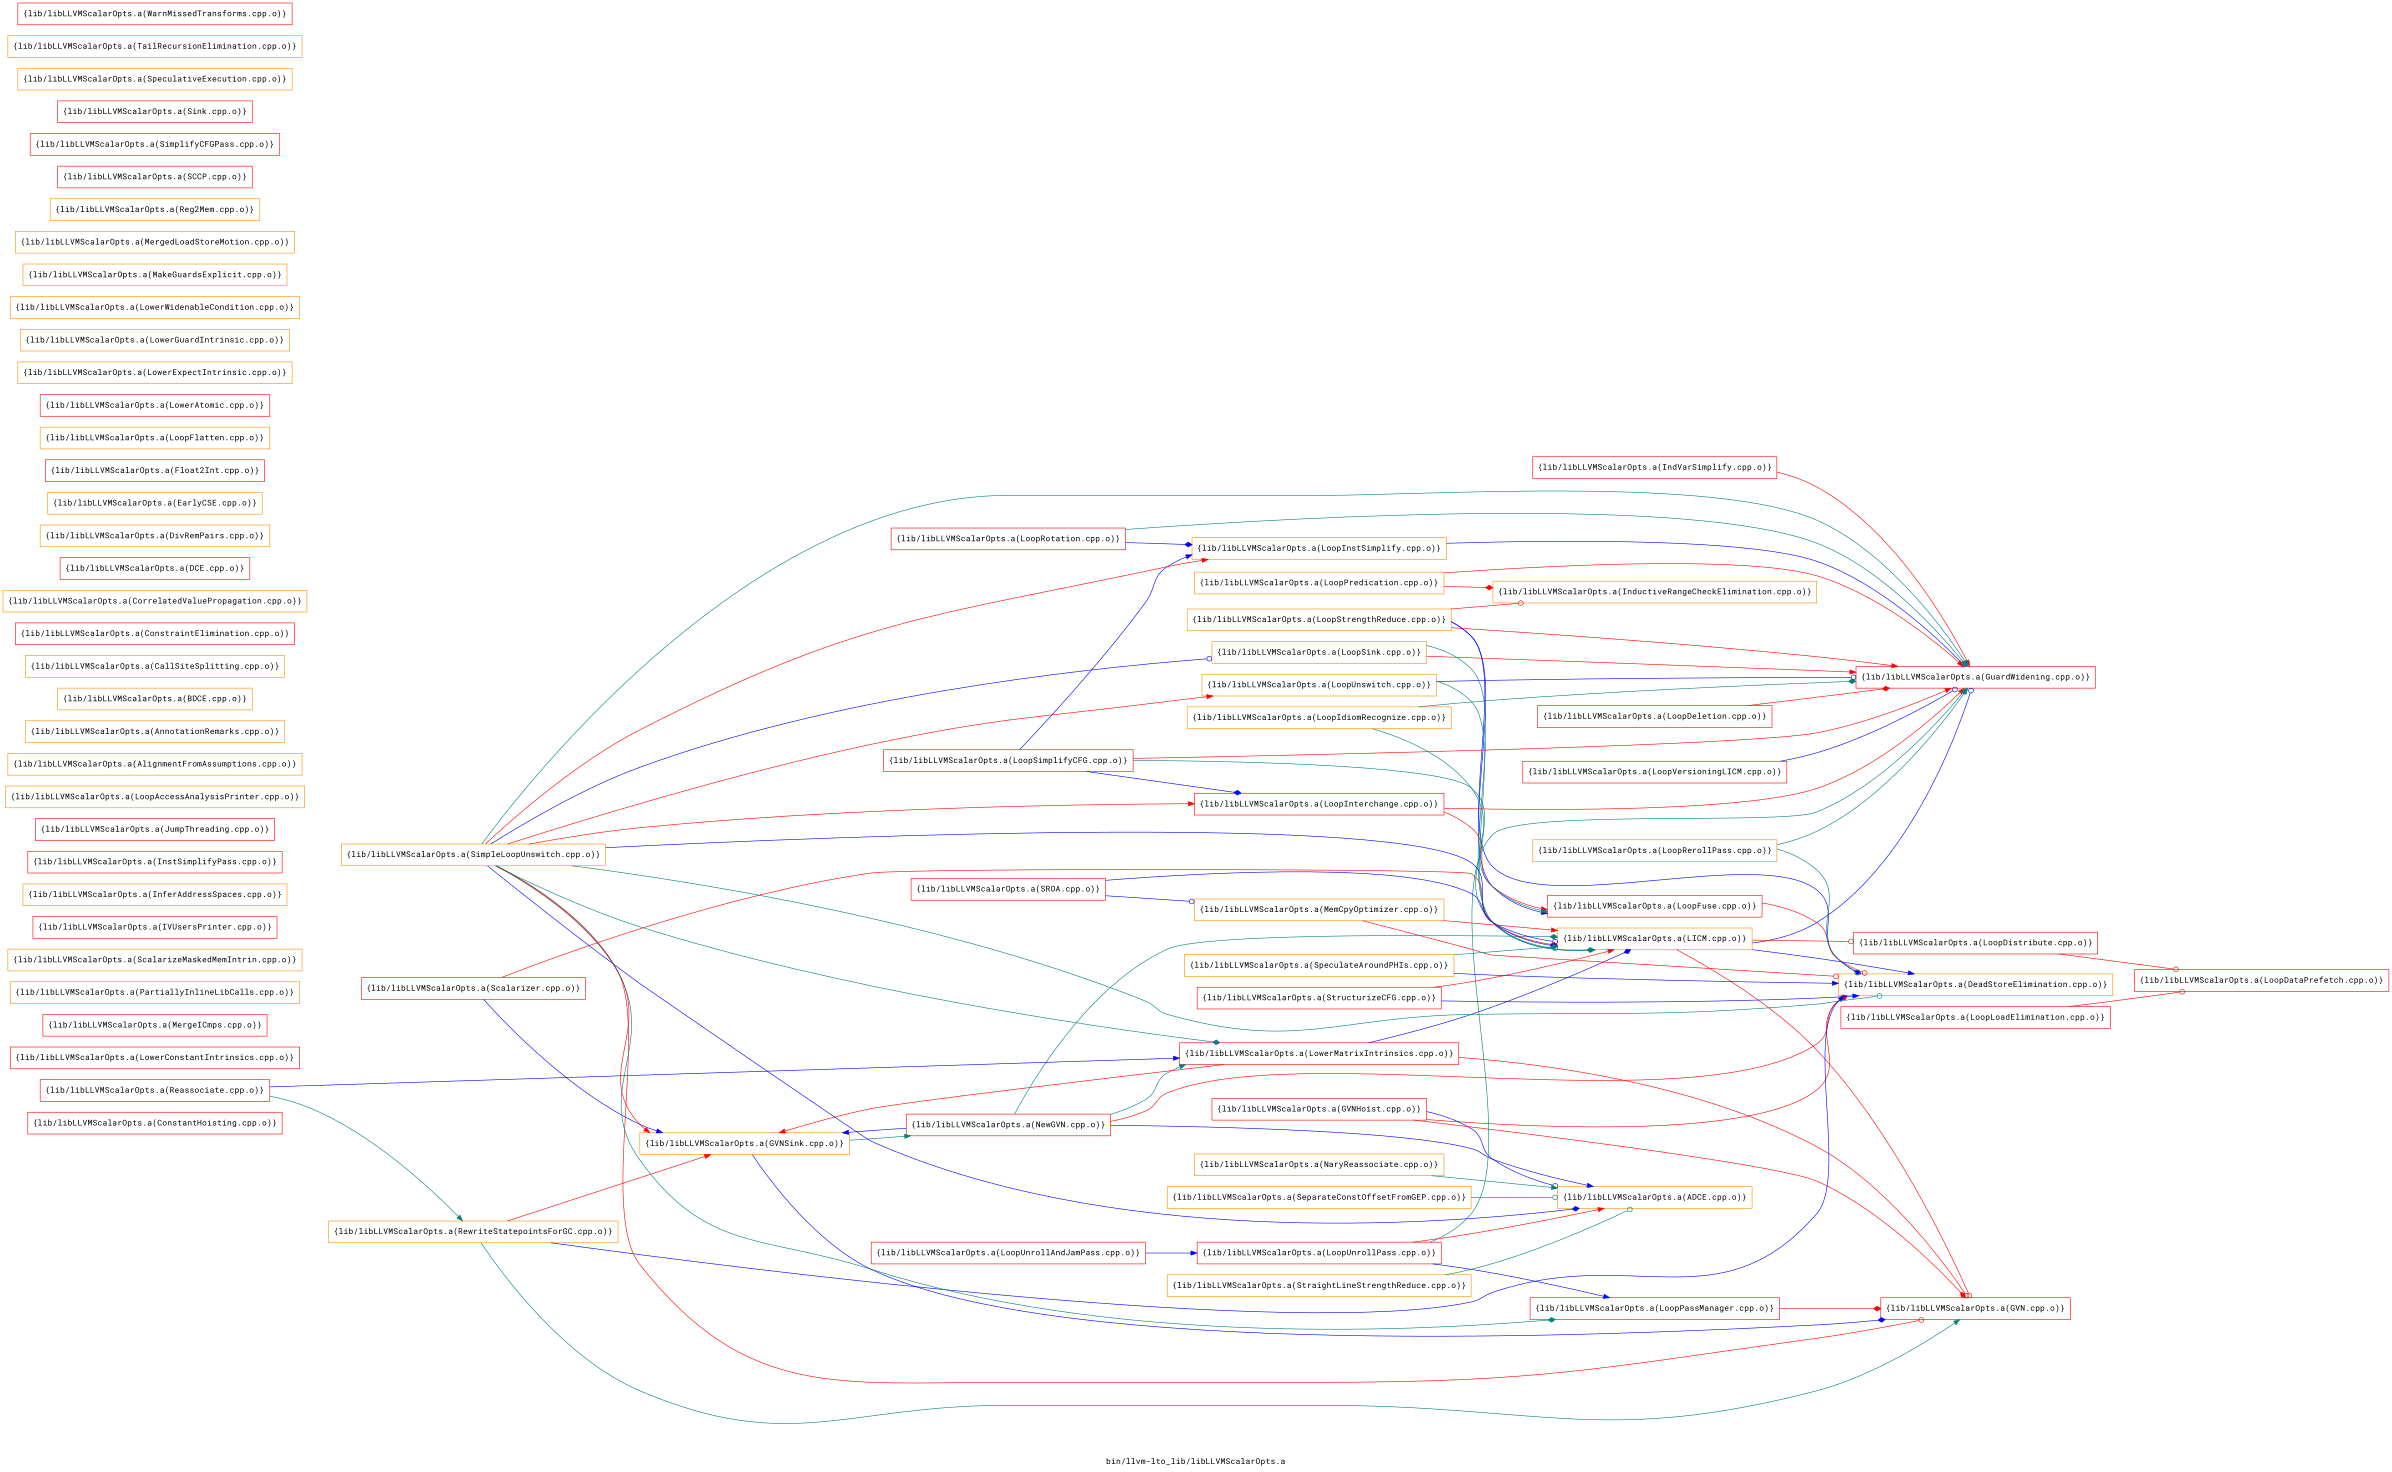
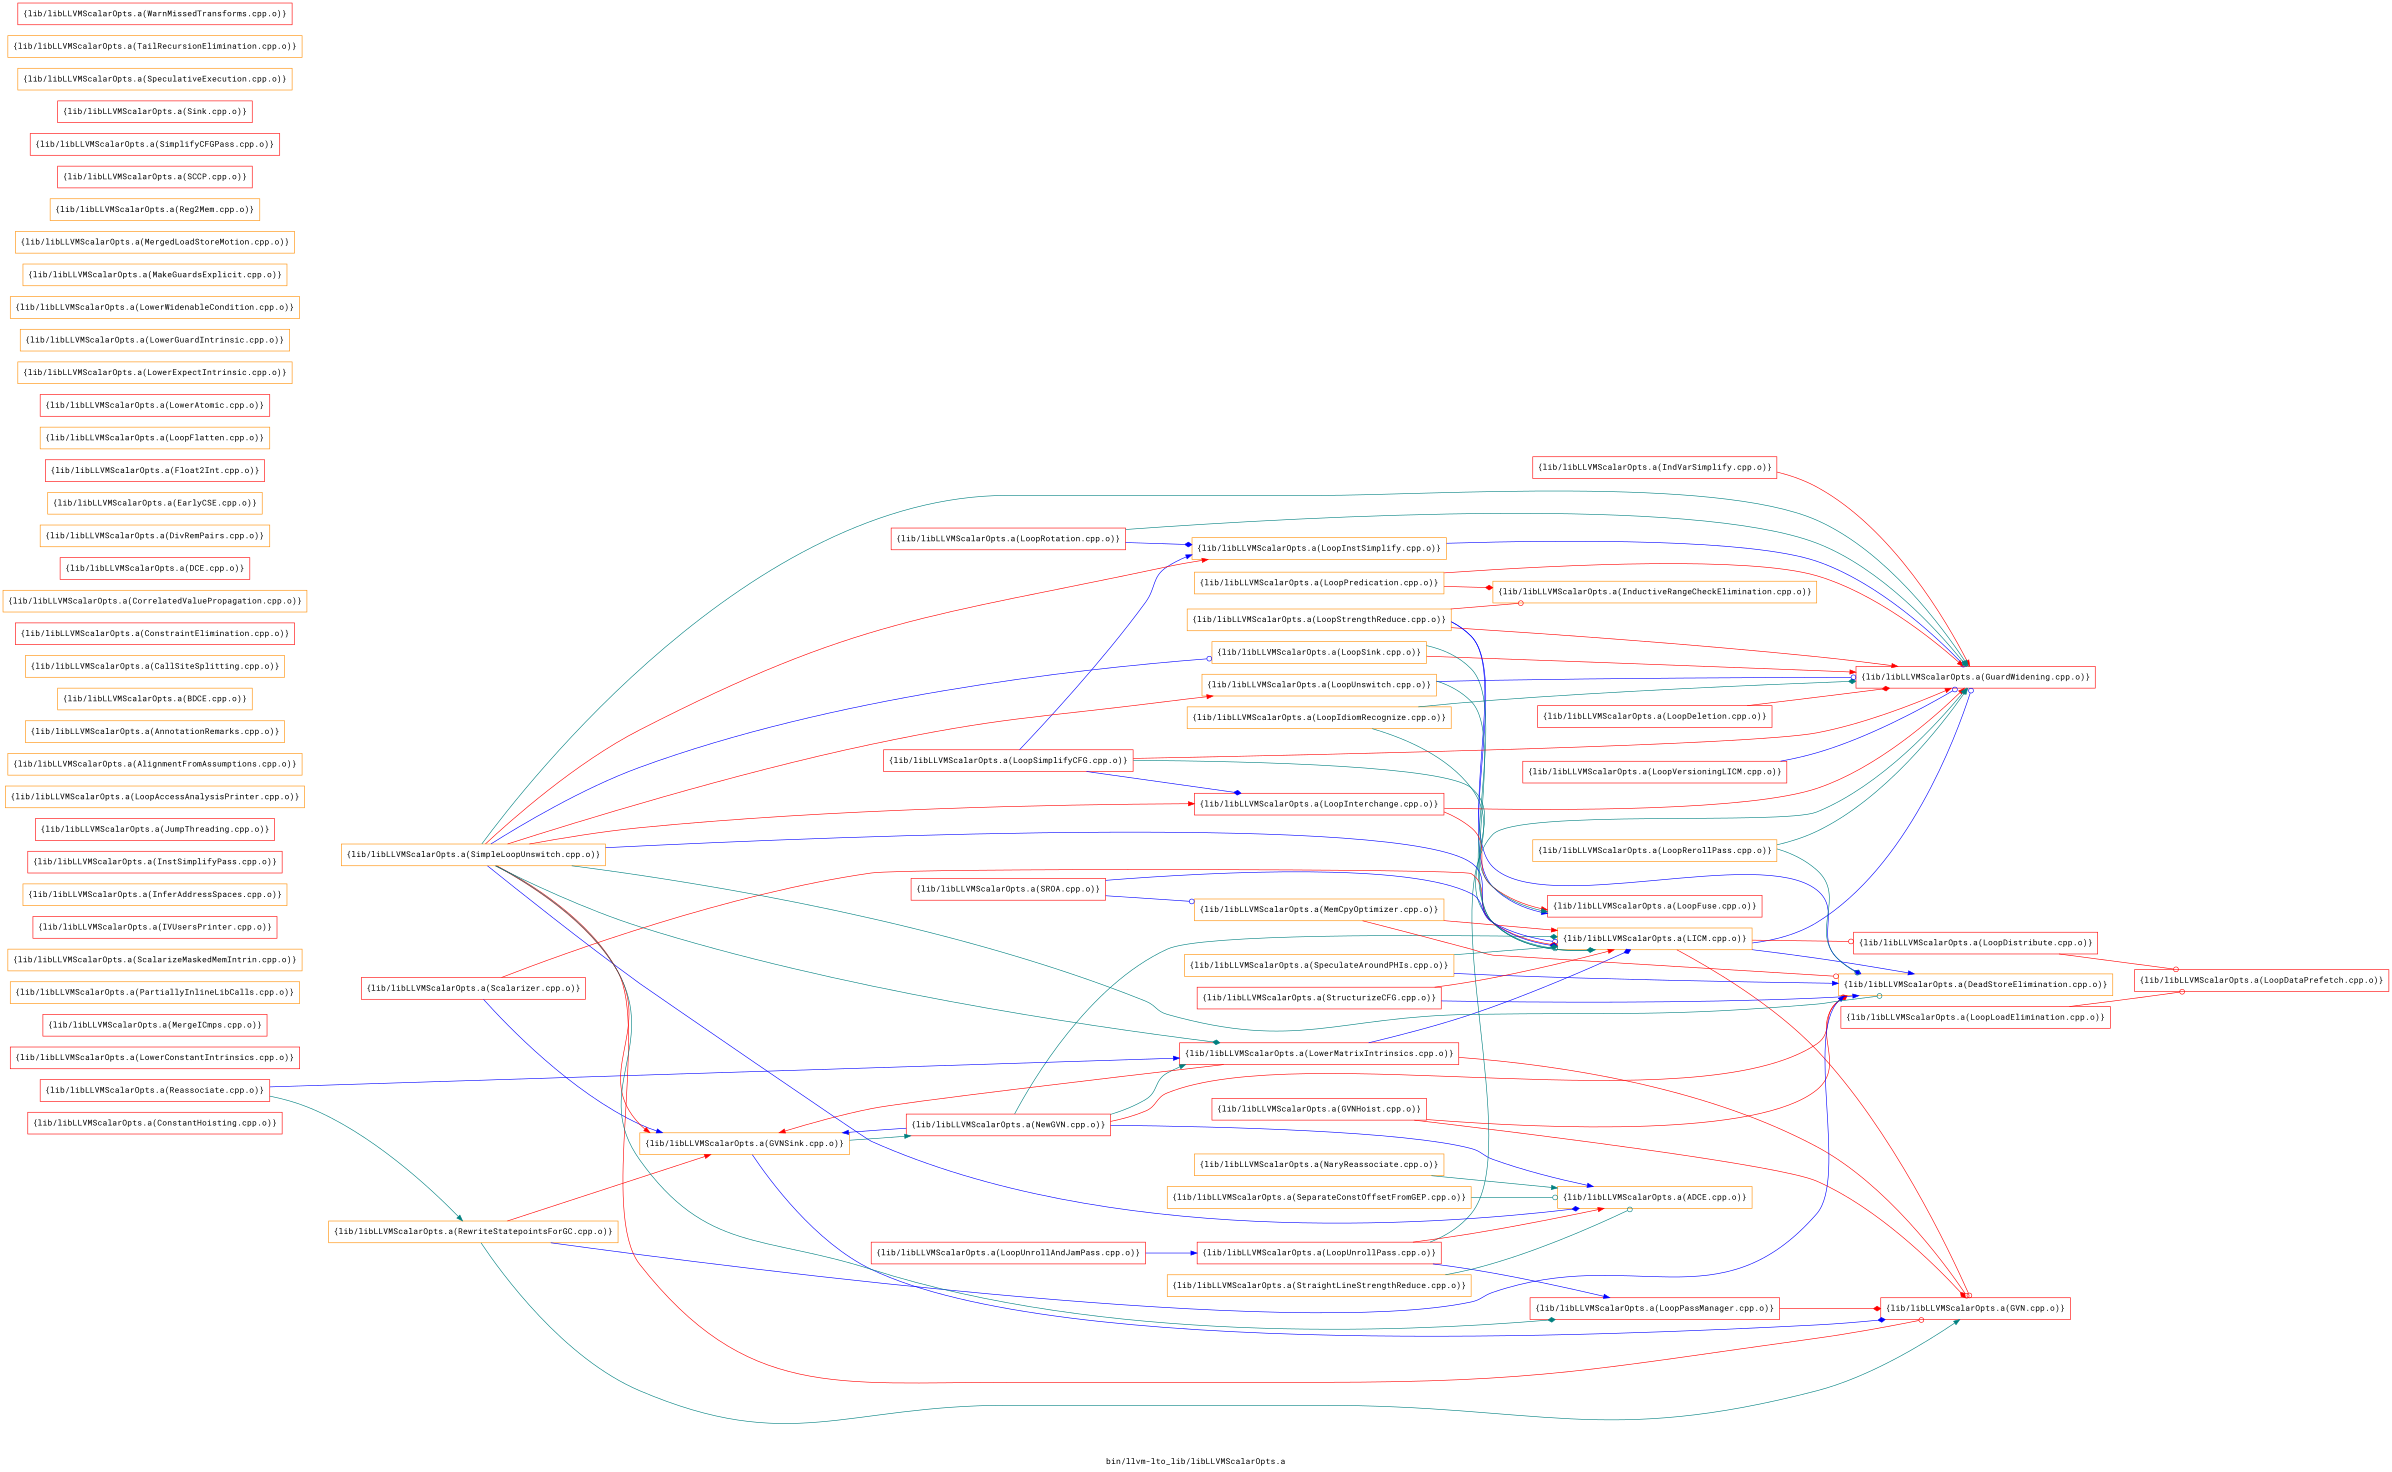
  digraph {
    fontname="Roboto Mono"
    label="bin/llvm-lto_lib/libLLVMScalarOpts.a"
    rankdir=LR
    node [color=darkorange fontname="Roboto Mono" group=0 shape=box]
    edge [arrowhead=normal color=red fontname="Roboto Mono"]
    n1 [color=red label="{lib/libLLVMScalarOpts.a(ConstantHoisting.cpp.o)}"]
    n2 [label="{lib/libLLVMScalarOpts.a(LoopStrengthReduce.cpp.o)}"]
    n3 [label="{lib/libLLVMScalarOpts.a(InductiveRangeCheckElimination.cpp.o)}"]
    n4 [label="{lib/libLLVMScalarOpts.a(DeadStoreElimination.cpp.o)}"]
    n5 [color=red label="{lib/libLLVMScalarOpts.a(GuardWidening.cpp.o)}"]
    n6 [color=red label="{lib/libLLVMScalarOpts.a(LoopFuse.cpp.o)}"]
    n7 [label="{lib/libLLVMScalarOpts.a(ADCE.cpp.o)}"]
    n8 [color=red label="{lib/libLLVMScalarOpts.a(LowerConstantIntrinsics.cpp.o)}"]
    n9 [color=red label="{lib/libLLVMScalarOpts.a(MergeICmps.cpp.o)}"]
    n10 [label="{lib/libLLVMScalarOpts.a(PartiallyInlineLibCalls.cpp.o)}"]
    n11 [label="{lib/libLLVMScalarOpts.a(ScalarizeMaskedMemIntrin.cpp.o)}"]
    n12 [color=red label="{lib/libLLVMScalarOpts.a(GVNHoist.cpp.o)}"]
    n13 [color=red label="{lib/libLLVMScalarOpts.a(GVN.cpp.o)}"]
    n14 [label="{lib/libLLVMScalarOpts.a(GVNSink.cpp.o)}"]
    n15 [color=red label="{lib/libLLVMScalarOpts.a(NewGVN.cpp.o)}"]
    n16 [label="{lib/libLLVMScalarOpts.a(LICM.cpp.o)}"]
    n17 [color=red label="{lib/libLLVMScalarOpts.a(LowerMatrixIntrinsics.cpp.o)}"]
    n18 [color=red label="{lib/libLLVMScalarOpts.a(LoopDistribute.cpp.o)}"]
    n19 [color=red label="{lib/libLLVMScalarOpts.a(IVUsersPrinter.cpp.o)}"]
    n20 [color=red label="{lib/libLLVMScalarOpts.a(IndVarSimplify.cpp.o)}"]
    n21 [label="{lib/libLLVMScalarOpts.a(InferAddressSpaces.cpp.o)}"]
    n22 [color=red label="{lib/libLLVMScalarOpts.a(InstSimplifyPass.cpp.o)}"]
    n23 [color=red label="{lib/libLLVMScalarOpts.a(JumpThreading.cpp.o)}"]
    n24 [label="{lib/libLLVMScalarOpts.a(LoopAccessAnalysisPrinter.cpp.o)}"]
    n25 [label="{lib/libLLVMScalarOpts.a(LoopSink.cpp.o)}"]
    n26 [label="{lib/libLLVMScalarOpts.a(AlignmentFromAssumptions.cpp.o)}"]
    n27 [label="{lib/libLLVMScalarOpts.a(AnnotationRemarks.cpp.o)}"]
    n28 [label="{lib/libLLVMScalarOpts.a(BDCE.cpp.o)}"]
    n29 [label="{lib/libLLVMScalarOpts.a(CallSiteSplitting.cpp.o)}"]
    n30 [color=red label="{lib/libLLVMScalarOpts.a(ConstraintElimination.cpp.o)}"]
    n31 [label="{lib/libLLVMScalarOpts.a(CorrelatedValuePropagation.cpp.o)}"]
    n32 [color=red label="{lib/libLLVMScalarOpts.a(DCE.cpp.o)}"]
    n33 [label="{lib/libLLVMScalarOpts.a(DivRemPairs.cpp.o)}"]
    n34 [label="{lib/libLLVMScalarOpts.a(EarlyCSE.cpp.o)}"]
    n35 [color=red label="{lib/libLLVMScalarOpts.a(Float2Int.cpp.o)}"]
    n36 [color=red label="{lib/libLLVMScalarOpts.a(LoopDeletion.cpp.o)}"]
    n37 [color=red label="{lib/libLLVMScalarOpts.a(LoopDataPrefetch.cpp.o)}"]
    n38 [label="{lib/libLLVMScalarOpts.a(LoopIdiomRecognize.cpp.o)}"]
    n39 [label="{lib/libLLVMScalarOpts.a(LoopInstSimplify.cpp.o)}"]
    n40 [color=red label="{lib/libLLVMScalarOpts.a(LoopInterchange.cpp.o)}"]
    n41 [label="{lib/libLLVMScalarOpts.a(LoopFlatten.cpp.o)}"]
    n42 [color=red label="{lib/libLLVMScalarOpts.a(LoopLoadElimination.cpp.o)}"]
    n43 [color=red label="{lib/libLLVMScalarOpts.a(LoopPassManager.cpp.o)}"]
    n44 [label="{lib/libLLVMScalarOpts.a(LoopPredication.cpp.o)}"]
    n45 [label="{lib/libLLVMScalarOpts.a(LoopRerollPass.cpp.o)}"]
    n46 [color=red label="{lib/libLLVMScalarOpts.a(LoopRotation.cpp.o)}"]
    n47 [color=red label="{lib/libLLVMScalarOpts.a(LoopSimplifyCFG.cpp.o)}"]
    n48 [color=red label="{lib/libLLVMScalarOpts.a(LoopUnrollPass.cpp.o)}"]
    n49 [color=red label="{lib/libLLVMScalarOpts.a(LoopUnrollAndJamPass.cpp.o)}"]
    n50 [color=red label="{lib/libLLVMScalarOpts.a(LoopVersioningLICM.cpp.o)}"]
    n51 [color=red label="{lib/libLLVMScalarOpts.a(LowerAtomic.cpp.o)}"]
    n52 [label="{lib/libLLVMScalarOpts.a(LowerExpectIntrinsic.cpp.o)}"]
    n53 [label="{lib/libLLVMScalarOpts.a(LowerGuardIntrinsic.cpp.o)}"]
    n54 [label="{lib/libLLVMScalarOpts.a(LowerWidenableCondition.cpp.o)}"]
    n55 [label="{lib/libLLVMScalarOpts.a(MakeGuardsExplicit.cpp.o)}"]
    n56 [label="{lib/libLLVMScalarOpts.a(MemCpyOptimizer.cpp.o)}"]
    n57 [label="{lib/libLLVMScalarOpts.a(MergedLoadStoreMotion.cpp.o)}"]
    n58 [label="{lib/libLLVMScalarOpts.a(NaryReassociate.cpp.o)}"]
    n59 [color=red label="{lib/libLLVMScalarOpts.a(Reassociate.cpp.o)}"]
    n60 [label="{lib/libLLVMScalarOpts.a(RewriteStatepointsForGC.cpp.o)}"]
    n61 [label="{lib/libLLVMScalarOpts.a(Reg2Mem.cpp.o)}"]
    n62 [color=red label="{lib/libLLVMScalarOpts.a(SCCP.cpp.o)}"]
    n63 [color=red label="{lib/libLLVMScalarOpts.a(SROA.cpp.o)}"]
    n64 [color=red label="{lib/libLLVMScalarOpts.a(Scalarizer.cpp.o)}"]
    n65 [label="{lib/libLLVMScalarOpts.a(SeparateConstOffsetFromGEP.cpp.o)}"]
    n66 [label="{lib/libLLVMScalarOpts.a(SimpleLoopUnswitch.cpp.o)}"]
    n67 [label="{lib/libLLVMScalarOpts.a(LoopUnswitch.cpp.o)}"]
    n68 [color=red label="{lib/libLLVMScalarOpts.a(SimplifyCFGPass.cpp.o)}"]
    n69 [color=red label="{lib/libLLVMScalarOpts.a(Sink.cpp.o)}"]
    n70 [label="{lib/libLLVMScalarOpts.a(SpeculativeExecution.cpp.o)}"]
    n71 [label="{lib/libLLVMScalarOpts.a(SpeculateAroundPHIs.cpp.o)}"]
    n72 [label="{lib/libLLVMScalarOpts.a(StraightLineStrengthReduce.cpp.o)}"]
    n73 [color=red label="{lib/libLLVMScalarOpts.a(StructurizeCFG.cpp.o)}"]
    n74 [label="{lib/libLLVMScalarOpts.a(TailRecursionElimination.cpp.o)}"]
    n75 [color=red label="{lib/libLLVMScalarOpts.a(WarnMissedTransforms.cpp.o)}"]
    n2 -> n3 [arrowhead=odot]
    n2 -> n4 [arrowhead=diamond color=blue]
    n2 -> n5
    n2 -> n6 [color=blue]
-   n6 -> n4 [arrowhead=odot]
    n12 -> n4 [arrowhead=odot]
-   n12 -> n7 [arrowhead=odot color=blue]
    n12 -> n13 [arrowhead=diamond]
    n14 -> n13 [arrowhead=diamond color=blue]
    n14 -> n15 [color=teal]
    n15 -> n4 [arrowhead=diamond]
    n15 -> n7 [color=blue]
    n15 -> n14 [color=blue]
    n15 -> n16 [arrowhead=diamond color=teal]
    n15 -> n17 [color=teal]
    n16 -> n4 [color=blue]
    n16 -> n5 [arrowhead=odot color=blue]
    n16 -> n13 [arrowhead=odot]
    n16 -> n18 [arrowhead=odot]
    n17 -> n13 [arrowhead=odot]
    n17 -> n14
    n17 -> n16 [arrowhead=diamond color=blue]
    n18 -> n37 [arrowhead=odot]
    n20 -> n5
    n25 -> n5
    n25 -> n16 [color=teal]
    n36 -> n5 [arrowhead=diamond]
    n38 -> n5 [arrowhead=diamond color=teal]
    n38 -> n16 [arrowhead=odot color=teal]
    n39 -> n5 [arrowhead=odot color=blue]
    n40 -> n5
    n40 -> n6
    n42 -> n37 [arrowhead=odot]
    n43 -> n13 [arrowhead=diamond]
    n44 -> n3 [arrowhead=diamond]
    n44 -> n5
    n45 -> n4 [arrowhead=odot color=teal]
    n45 -> n5 [color=teal]
    n46 -> n5 [arrowhead=diamond color=teal]
    n46 -> n39 [arrowhead=diamond color=blue]
    n47 -> n5
    n47 -> n6 [color=teal]
    n47 -> n39 [color=blue]
    n47 -> n40 [arrowhead=diamond color=blue]
    n48 -> n5 [color=teal]
    n48 -> n7
    n48 -> n43 [color=blue]
    n49 -> n48 [color=blue]
    n50 -> n5 [arrowhead=odot color=blue]
    n56 -> n4 [arrowhead=odot]
    n56 -> n16
    n58 -> n7 [color=teal]
    n59 -> n17 [color=blue]
    n59 -> n60 [color=teal]
    n60 -> n4 [color=blue]
    n60 -> n13 [color=teal]
    n60 -> n14
    n63 -> n16 [arrowhead=odot color=blue]
    n63 -> n56 [arrowhead=odot color=blue]
    n64 -> n14 [color=blue]
    n64 -> n16 [arrowhead=diamond]
    n65 -> n7 [arrowhead=odot color=teal]
    n66 -> n4 [arrowhead=odot color=teal]
    n66 -> n5 [color=teal]
    n66 -> n7 [arrowhead=diamond color=blue]
    n66 -> n13 [arrowhead=odot]
    n66 -> n14
    n66 -> n16 [arrowhead=diamond color=blue]
    n66 -> n17 [arrowhead=diamond color=teal]
    n66 -> n25 [arrowhead=odot color=blue]
    n66 -> n39
    n66 -> n40
    n66 -> n43 [arrowhead=diamond color=teal]
    n66 -> n67
    n67 -> n5 [arrowhead=odot color=blue]
    n67 -> n16 [arrowhead=diamond color=teal]
    n71 -> n4 [color=blue]
    n71 -> n16 [arrowhead=diamond color=teal]
    n72 -> n7 [arrowhead=odot color=teal]
    n73 -> n4 [color=blue]
    n73 -> n16
  }
